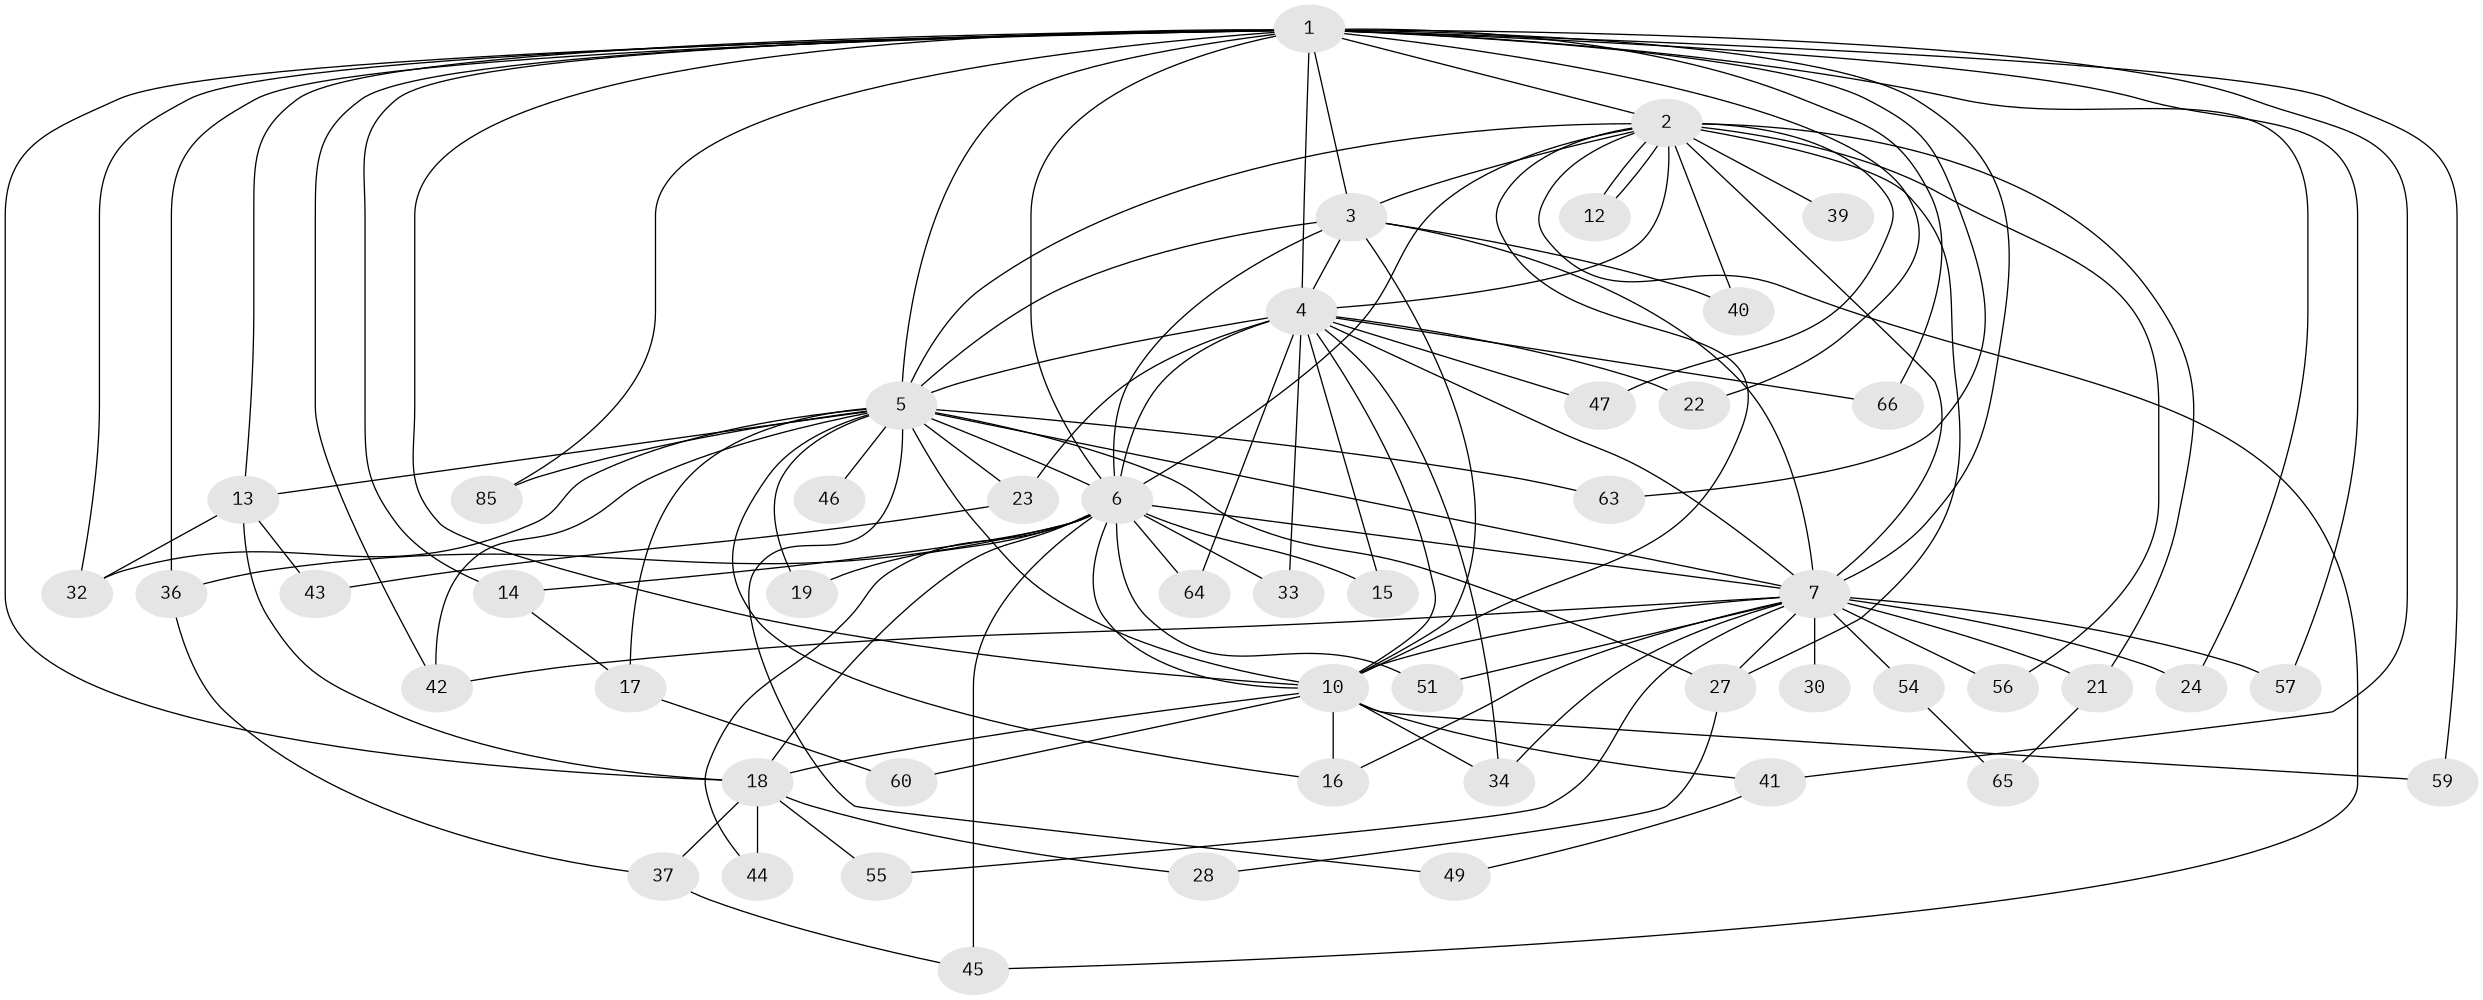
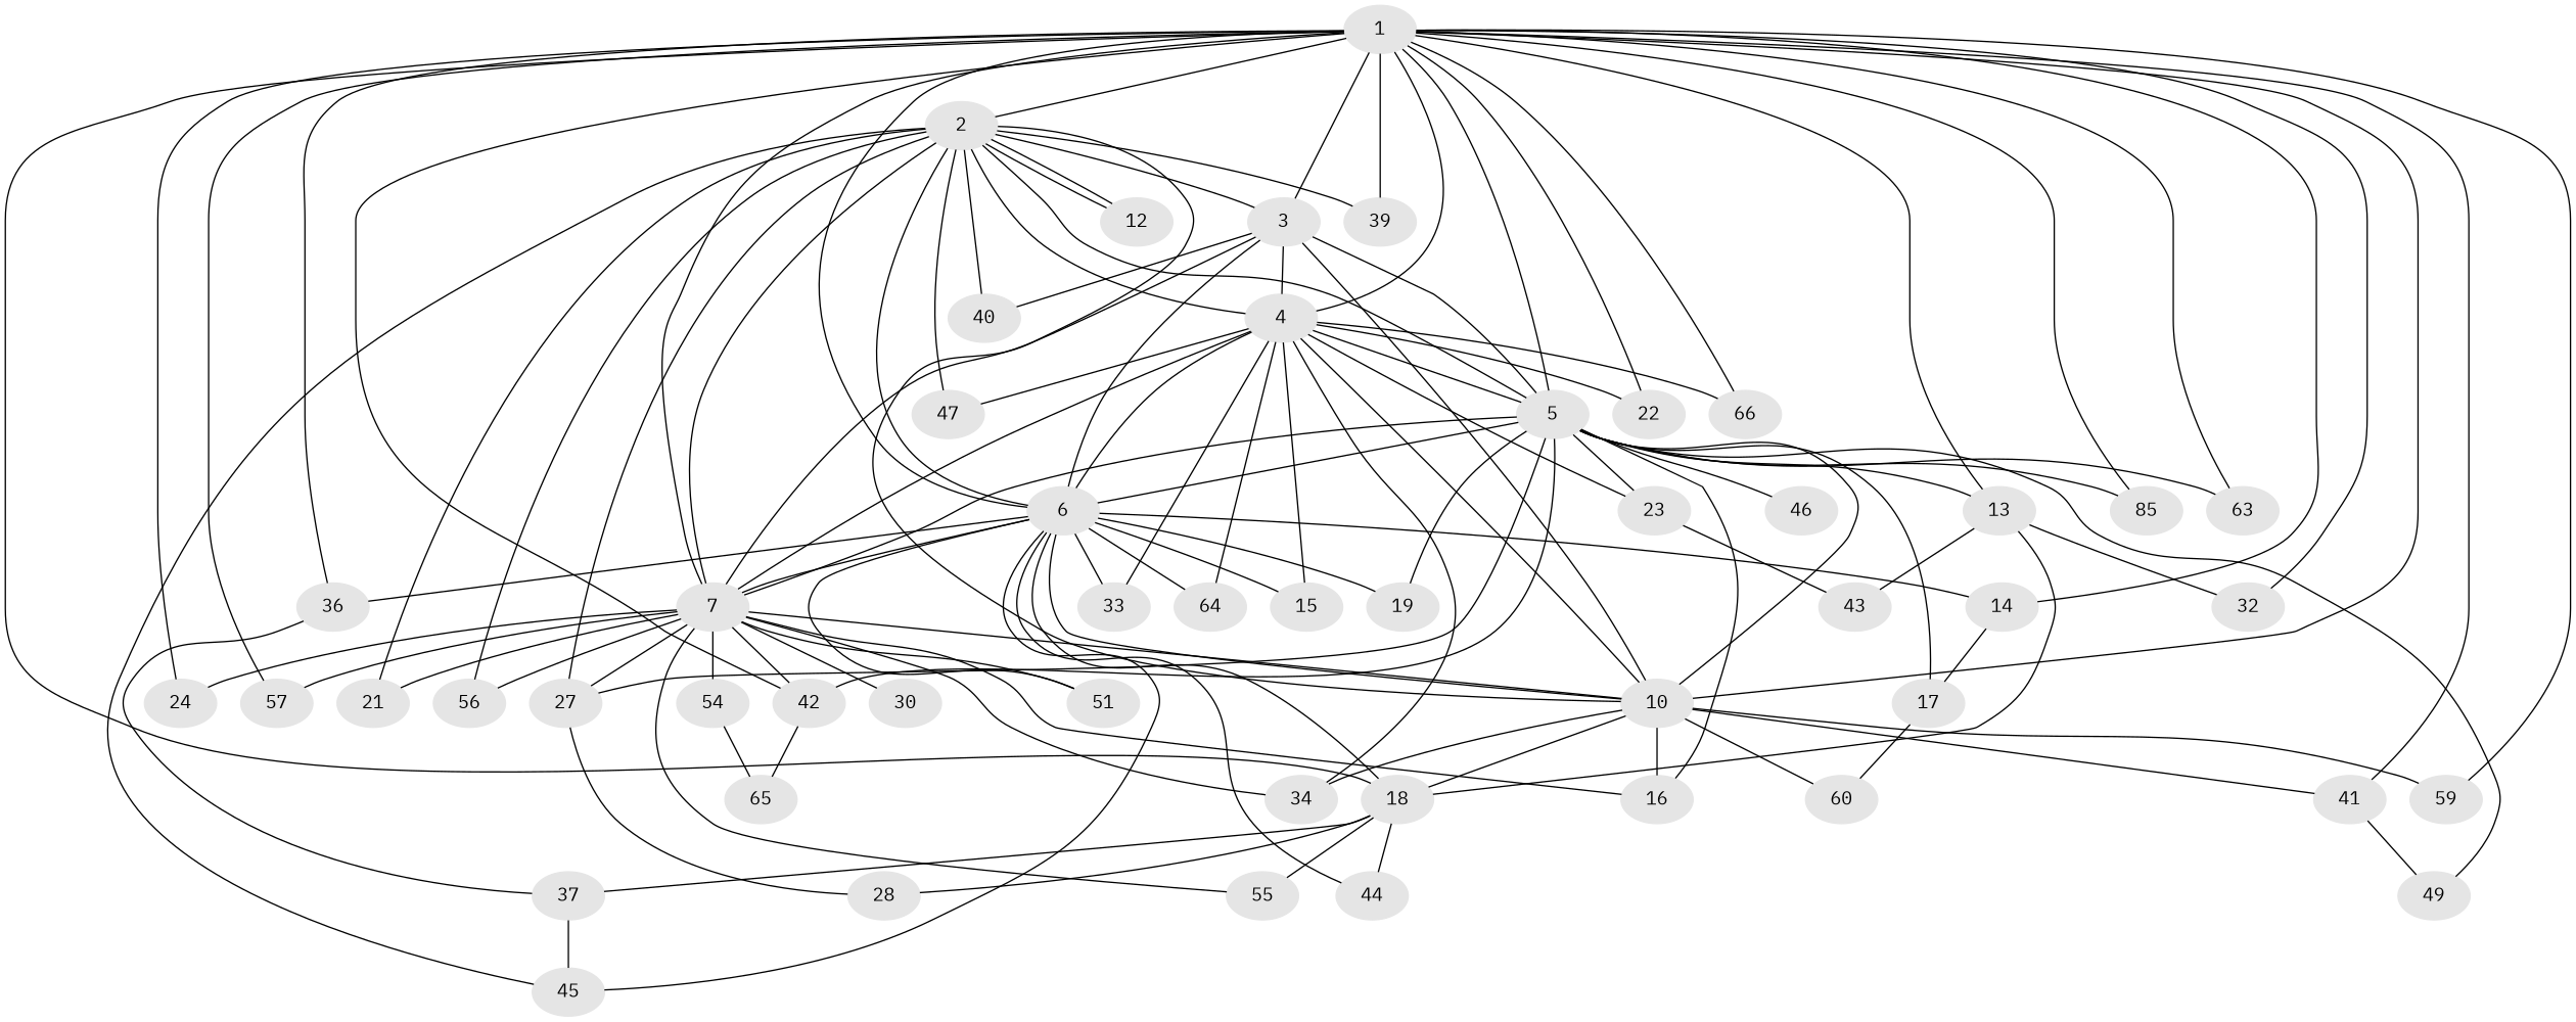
  graph {
    fontname="IBM Plex Mono"
    node [color=gray90 fontname="IBM Plex Mono" style=filled]
    edge [fontname="IBM Plex Mono"]
    1 [super="+9"]
    2 [super="+11"]
    3
    4 [super="+20"]
    5 [super="+29"]
    6 [super="+31"]
    7 [super="+8"]
    10 [super="+58"]
    13 [super="+26"]
    14
    18 [super="+38"]
    22
    24
    32 [super="+53"]
    n15 [label=85]
    36
    39
    41
    42 [super="+50"]
    57
    59
    63
    66
    12
    21
    27 [super="+61"]
    40
    45 [super="+62"]
    47
    56
    15
    23
    33
    34
    64
    16 [super="+52"]
    17
    19
    46
    49
    44
    51
    30 [super="+48"]
    54
    55
    60
    43
    37
    28
    65
    1 -- 2 [weight=2]
    1 -- 3 [weight=2]
    1 -- 4 [weight=2]
    1 -- 5 [weight=2]
    1 -- 6 [weight=2]
    1 -- 7 [weight=4]
    1 -- 10 [weight=2]
    1 -- 13
    1 -- 14
    1 -- 18
    1 -- 22
    1 -- 24
    1 -- 32
    1 -- n15
    1 -- 36
+   1 -- 39
    1 -- 41
    1 -- 42
    1 -- 57
    1 -- 59
    1 -- 63
    1 -- 66
    2 -- 3
    2 -- 4
    2 -- 5
    2 -- 6
    2 -- 7 [weight=3]
    2 -- 10
    2 -- 39
    2 -- 12
    2 -- 12
    2 -- 21
    2 -- 27
    2 -- 40
    2 -- 45
    2 -- 47
    2 -- 56
    3 -- 4
    3 -- 5
    3 -- 6
    3 -- 7 [weight=2]
    3 -- 10
    3 -- 40
    4 -- 5
    4 -- 6
    4 -- 7 [weight=3]
    4 -- 10
    4 -- 22
    4 -- 66
    4 -- 47
    4 -- 15
    4 -- 23
    4 -- 33
    4 -- 34
    4 -- 64
    5 -- 6
    5 -- 7 [weight=2]
    5 -- 10 [weight=2]
    5 -- 13
-   5 -- 32
    5 -- n15
    5 -- 42
    5 -- 63
    5 -- 27
    5 -- 23
    5 -- 16
    5 -- 17
    5 -- 19
    5 -- 46 [weight=2]
    5 -- 49
    6 -- 7 [weight=2]
    6 -- 10
    6 -- 14
    6 -- 18
    6 -- 36
    6 -- 45
    6 -- 15
    6 -- 33
    6 -- 64
    6 -- 19 [weight=2]
    6 -- 44
    6 -- 51
    7 -- 10 [weight=2]
    7 -- 24
    7 -- 42
    7 -- 57
    7 -- 21
    7 -- 27
    7 -- 56
    7 -- 34
    7 -- 16
    7 -- 51
    7 -- 30 [weight=2]
    7 -- 54 [weight=2]
    7 -- 55
    10 -- 18
    10 -- 41
    10 -- 59
    10 -- 34
    10 -- 16
    10 -- 60
    13 -- 18
    13 -- 32
    13 -- 43
    14 -- 17
    18 -- 44
    18 -- 55
    18 -- 37
    18 -- 28
    36 -- 37
    41 -- 49
-   21 -- 65
+   42 -- 65
    27 -- 28
    23 -- 43
    17 -- 60
    54 -- 65
    37 -- 45
  }
